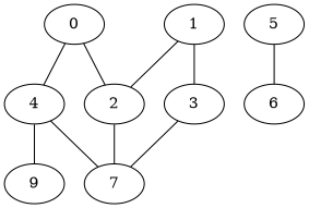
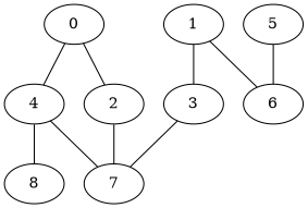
  graph {
    node [type=intersection y=210]
    edge [frequency=1 type0=line]
    0 [x=230]
    2 [x=308]
    4 [x=315 y=214]
    7 [x=316 y=225]
-   8 [type=endpoint x=374 y=230 label=9]
+   8 [type=endpoint x=374 y=230]
    5 [type=corner x=102 y=235]
    6 [type=corner x=107 y=532]
    1 [type=corner x=400 y=544]
    3 [type=corner x=416 y=237]
    0 -- 2 [angle0=247.13 type0=arc]
    0 -- 4 [angle0=.05]
    2 -- 7 [angle0=1.08]
    4 -- 7 [angle0=1.48]
    4 -- 8 [angle0=.26]
    5 -- 6 [angle0=1.55]
-   1 -- 2 [angle0=.04]
+   1 -- 6 [angle0=.04]
    1 -- 3 [angle0=-1.52]
    3 -- 7 [angle0=.12]
  }
